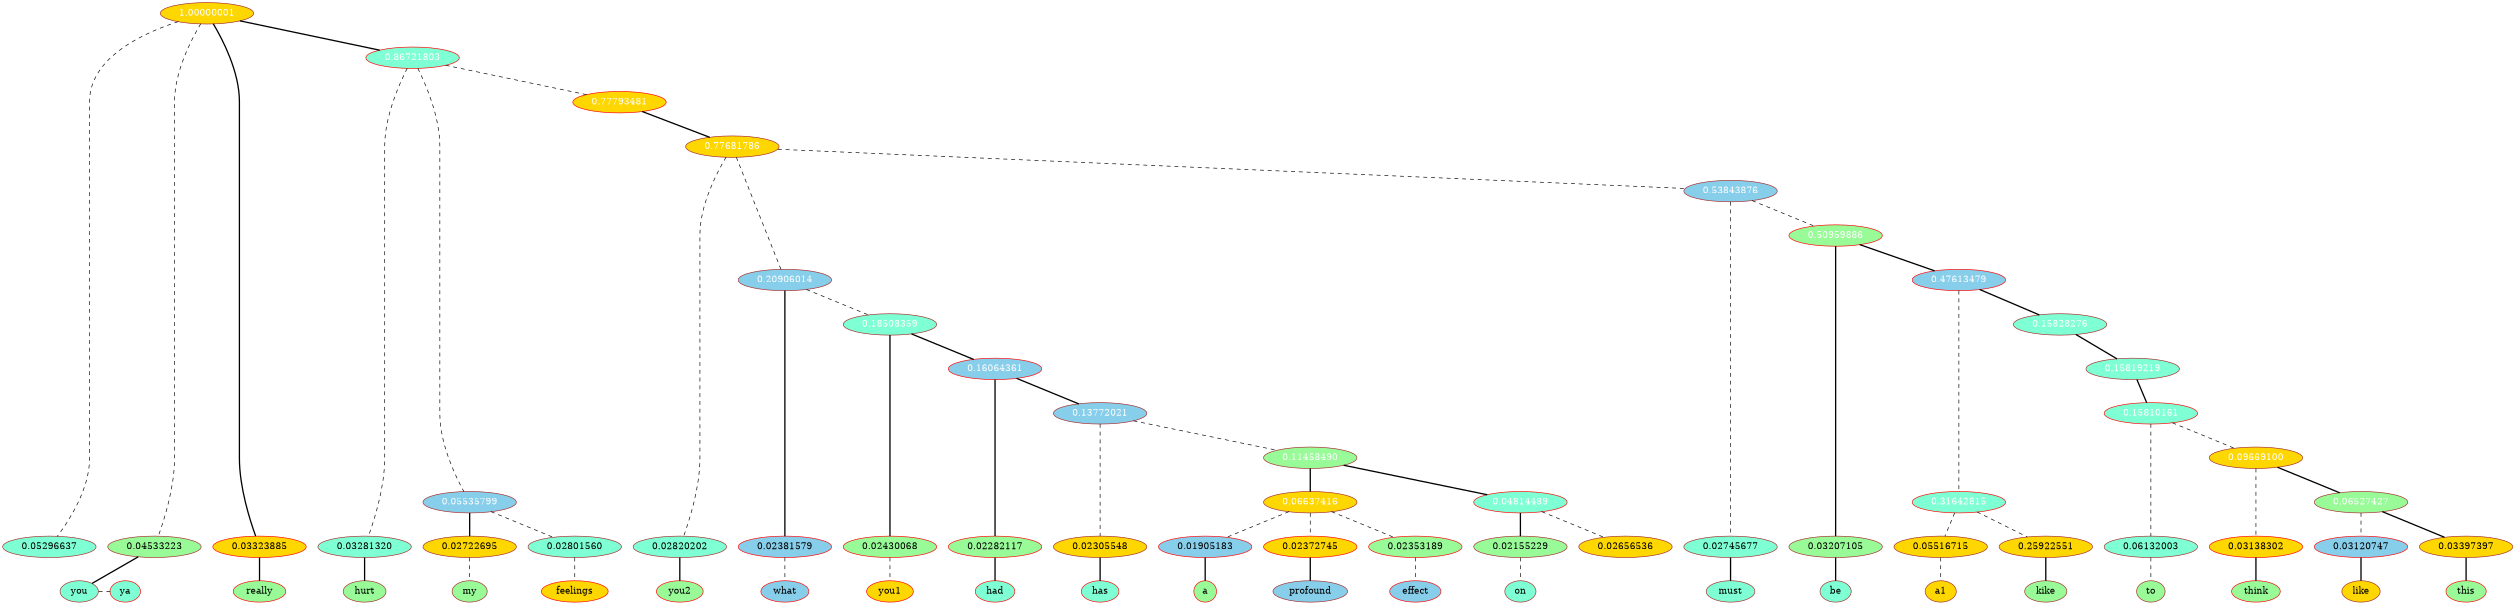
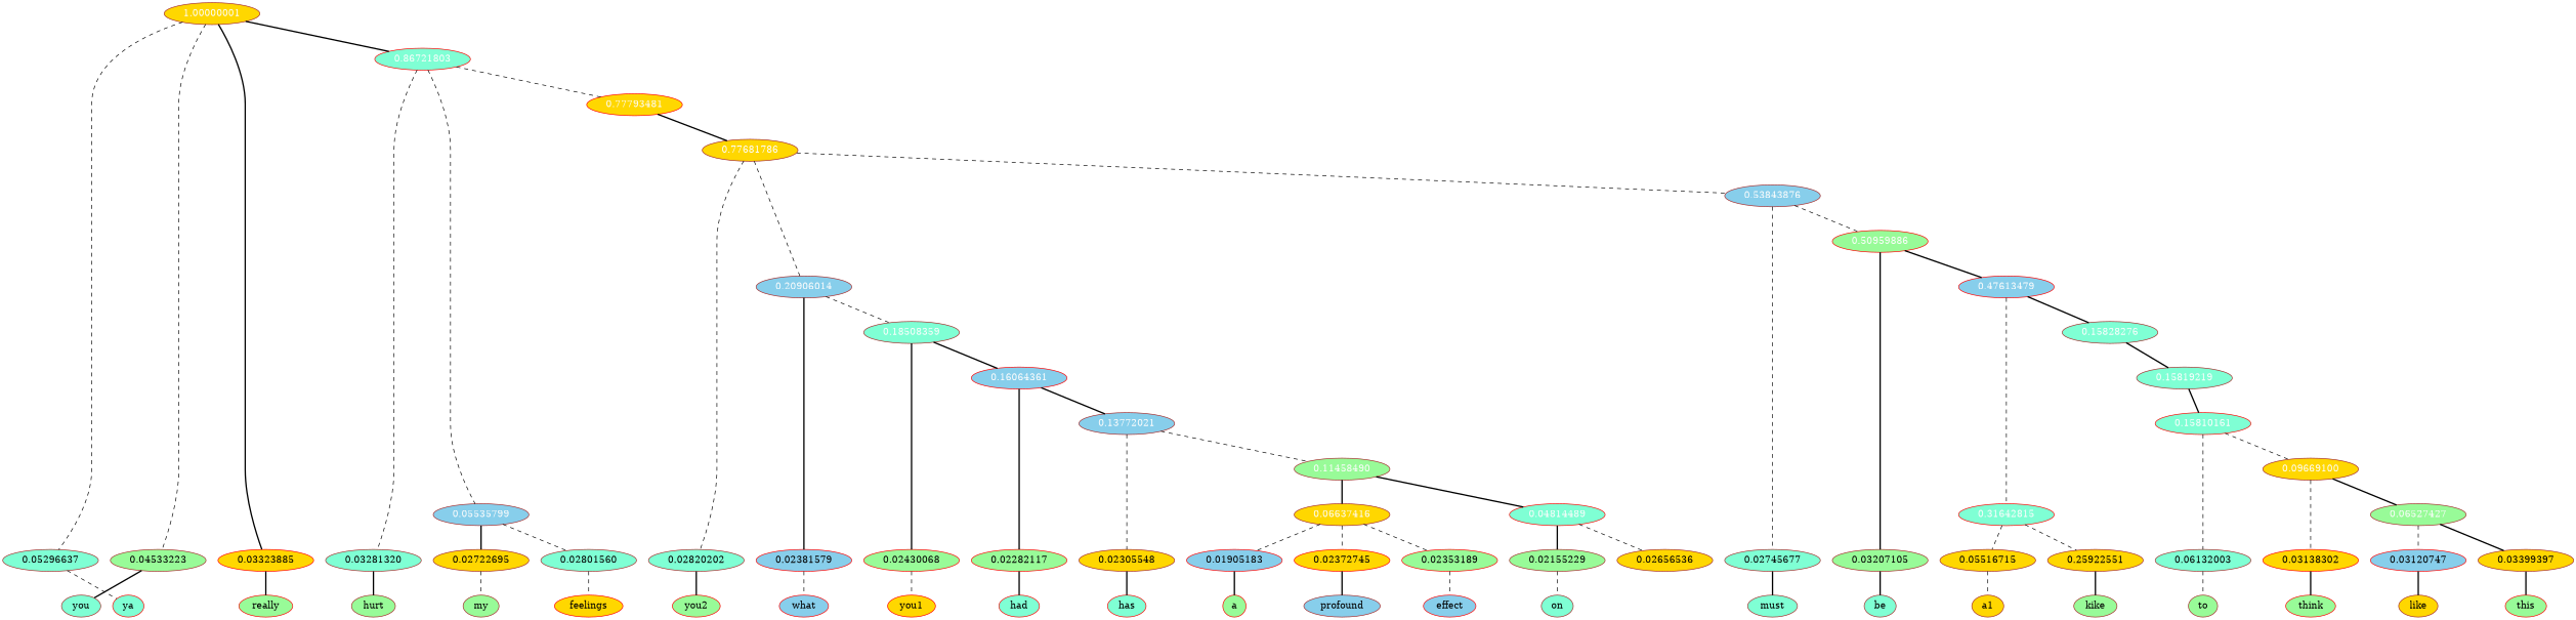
  graph {
    node [color=brown fillcolor=aquamarine format=png nodesep=0.001 ordering=out overlap_scaling=0.01 ranksep=0.001 style=filled fontcolor=black]
    edge [style=dashed]
    n1 [color=red height=0.15 label=ya style="filled,solid" width=0.15 fontcolor=""]
    n2 [height=0.15 label=you style="filled,solid" width=0.15 fontcolor=""]
    n3 [color=red fillcolor=palegreen height=0.15 label=really style="filled,solid" width=0.15 fontcolor=""]
    n4 [fillcolor=palegreen height=0.15 label=hurt style="filled,solid" width=0.15 fontcolor=""]
    n5 [fillcolor=palegreen height=0.15 label=my style="filled,solid" width=0.15 fontcolor=""]
    n6 [color=red fillcolor=gold height=0.15 label=feelings style="filled,solid" width=0.15 fontcolor=""]
    n7 [color=red fillcolor=skyblue height=0.15 label=what style="filled,solid" width=0.15 fontcolor=""]
    n8 [color=red fillcolor=gold height=0.15 label=you1 style="filled,solid" width=0.15 fontcolor=""]
    n9 [color=red height=0.15 label=had style="filled,solid" width=0.15 fontcolor=""]
    n10 [color=red height=0.15 label=has style="filled,solid" width=0.15 fontcolor=""]
    n11 [color=red fillcolor=palegreen height=0.15 label=a style="filled,solid" width=0.15 fontcolor=""]
    n12 [fillcolor=skyblue height=0.15 label=profound style="filled,solid" width=0.15 fontcolor=""]
    n13 [color=red fillcolor=skyblue height=0.15 label=effect style="filled,solid" width=0.15 fontcolor=""]
    n14 [height=0.15 label=on style="filled,solid" width=0.15 fontcolor=""]
    n15 [color=red fillcolor=palegreen height=0.15 label=you2 style="filled,solid" width=0.15 fontcolor=""]
    n16 [height=0.15 label=must style="filled,solid" width=0.15 fontcolor=""]
    n17 [height=0.15 label=be style="filled,solid" width=0.15 fontcolor=""]
    n18 [fillcolor=gold height=0.15 label=a1 style="filled,solid" width=0.15 fontcolor=""]
    n19 [fillcolor=palegreen height=0.15 label=kike style="filled,solid" width=0.15 fontcolor=""]
    n20 [fillcolor=palegreen height=0.15 label=to style="filled,solid" width=0.15 fontcolor=""]
    n21 [color=red fillcolor=palegreen height=0.15 label=think style="filled,solid" width=0.15 fontcolor=""]
    n22 [fillcolor=gold height=0.15 label=like style="filled,solid" width=0.15 fontcolor=""]
    n23 [color=red fillcolor=palegreen height=0.15 label=this style="filled,solid" width=0.15 fontcolor=""]
    n24 [height=0.15 label=0.05296637 width=0.15]
    n25 [fillcolor=palegreen height=0.15 label=0.04533223 width=0.15]
    n26 [color=red fillcolor=gold height=0.15 label=0.03323885 width=0.15]
    n27 [height=0.15 label=0.03281320 width=0.15]
    n28 [fillcolor=gold height=0.15 label=0.02722695 width=0.15]
    n29 [height=0.15 label=0.02801560 width=0.15]
    n30 [color=red fillcolor=skyblue height=0.15 label=0.02381579 width=0.15]
    n31 [color=red fillcolor=palegreen height=0.15 label=0.02430068 width=0.15]
    n32 [color=red fillcolor=palegreen height=0.15 label=0.02282117 width=0.15]
    n33 [fillcolor=gold height=0.15 label=0.02305548 width=0.15]
    n34 [color=red fillcolor=skyblue height=0.15 label=0.01905183 width=0.15]
    n35 [color=red fillcolor=gold height=0.15 label=0.02372745 width=0.15]
    n36 [color=red fillcolor=palegreen height=0.15 label=0.02353189 width=0.15]
    n37 [fillcolor=palegreen height=0.15 label=0.02155229 width=0.15]
    n38 [fillcolor=gold height=0.15 label=0.02656536 width=0.15]
    n39 [height=0.15 label=0.02820202 width=0.15]
    n40 [height=0.15 label=0.02745677 width=0.15]
    n41 [fillcolor=palegreen height=0.15 label=0.03207105 width=0.15]
    n42 [fillcolor=gold height=0.15 label=0.05516715 width=0.15]
    n43 [fillcolor=gold height=0.15 label=0.25922551 width=0.15]
    n44 [height=0.15 label=0.06132003 width=0.15]
    n45 [color=red fillcolor=gold height=0.15 label=0.03138302 width=0.15]
    n46 [color=red fillcolor=skyblue height=0.15 label=0.03120747 width=0.15]
-   n47 [fillcolor=gold height=0.15 label=0.03397397 width=0.15]
+   n47 [fillcolor=gold height=0.15 label=0.03399397 width=0.15]
    n48 [fillcolor=gold fontcolor=grey99 height=0.15 label=1.00000001 width=0.15]
    n49 [color=red fontcolor=grey99 height=0.15 label=0.86721803 width=0.15]
    n50 [fillcolor=skyblue fontcolor=grey99 height=0.15 label=0.05535799 width=0.15]
    n51 [color=red fillcolor=gold fontcolor=grey99 height=0.15 label=0.77793481 width=0.15]
    n52 [fillcolor=gold fontcolor=grey99 height=0.15 label=0.77681786 width=0.15]
    n53 [fillcolor=skyblue fontcolor=grey99 height=0.15 label=0.20906014 width=0.15]
    n54 [fillcolor=skyblue fontcolor=grey99 height=0.15 label=0.53843876 width=0.15]
    n55 [fontcolor=grey99 height=0.15 label=0.18508359 width=0.15]
    n56 [color=red fillcolor=palegreen fontcolor=grey99 height=0.15 label=0.50959886 width=0.15]
    n57 [color=red fillcolor=skyblue fontcolor=grey99 height=0.15 label=0.16064361 width=0.15]
    n58 [color=red fillcolor=skyblue fontcolor=grey99 height=0.15 label=0.47613479 width=0.15]
    n59 [fillcolor=skyblue fontcolor=grey99 height=0.15 label=0.13772021 width=0.15]
    n60 [color=red fontcolor=grey99 height=0.15 label=0.31642815 width=0.15]
    n61 [fontcolor=grey99 height=0.15 label=0.15828276 width=0.15]
    n62 [fillcolor=palegreen fontcolor=grey99 height=0.15 label=0.11458490 width=0.15]
    n63 [fontcolor=grey99 height=0.15 label=0.15819219 width=0.15]
    n64 [fillcolor=gold fontcolor=grey99 height=0.15 label=0.06637416 width=0.15]
    n65 [color=red fontcolor=grey99 height=0.15 label=0.04814489 width=0.15]
    n66 [color=red fontcolor=grey99 height=0.15 label=0.15810161 width=0.15]
    n67 [fillcolor=gold fontcolor=grey99 height=0.15 label=0.09669100 width=0.15]
    n68 [fillcolor=palegreen fontcolor=grey99 height=0.15 label=0.06527427 width=0.15]
    subgraph sub_1 {
      rank=same
      n1
      n2
      n3
      n4
      n5
      n6
      n7
      n8
      n9
      n10
      n11
      n12
      n13
      n14
      n15
      n16
      n17
      n18
      n19
      n20
      n21
      n22
      n23
    }
    subgraph sub_2 {
      rank=same
      n24
      n25
      n26
      n27
      n28
      n29
      n30
      n31
      n32
      n33
      n34
      n35
      n36
      n37
      n38
      n39
      n40
      n41
      n42
      n43
      n44
      n45
      n46
      n47
    }
-   n2 -- n1
+   n24 -- n1
    n25 -- n2 [style=bold]
    n26 -- n3 [style=bold]
    n27 -- n4 [style=bold]
    n28 -- n5
    n29 -- n6
    n30 -- n7
    n31 -- n8
    n32 -- n9 [style=bold]
    n33 -- n10 [style=bold]
    n34 -- n11 [style=bold]
    n35 -- n12 [style=bold]
    n36 -- n13
    n37 -- n14
    n39 -- n15 [style=bold]
    n40 -- n16 [style=bold]
    n41 -- n17 [style=bold]
    n42 -- n18
    n43 -- n19 [style=bold]
    n44 -- n20
    n45 -- n21 [style=bold]
    n46 -- n22 [style=bold]
    n47 -- n23 [style=bold]
    n48 -- n24
    n48 -- n25
    n48 -- n26 [style=bold]
    n48 -- n49 [style=bold]
    n49 -- n27
    n49 -- n50
    n49 -- n51
    n50 -- n28 [style=bold]
    n50 -- n29
    n51 -- n52 [style=bold]
    n52 -- n39
    n52 -- n53
    n52 -- n54
    n53 -- n30 [style=bold]
    n53 -- n55
    n54 -- n40
    n54 -- n56
    n55 -- n31 [style=bold]
    n55 -- n57 [style=bold]
    n56 -- n41 [style=bold]
    n56 -- n58 [style=bold]
    n57 -- n32 [style=bold]
    n57 -- n59 [style=bold]
    n58 -- n60
    n58 -- n61 [style=bold]
    n59 -- n33
    n59 -- n62
    n60 -- n42
    n60 -- n43
    n61 -- n63 [style=bold]
    n62 -- n64 [style=bold]
    n62 -- n65 [style=bold]
    n63 -- n66 [style=bold]
    n64 -- n34
    n64 -- n35
    n64 -- n36
    n65 -- n37 [style=bold]
    n65 -- n38
    n66 -- n44
    n66 -- n67
    n67 -- n45
    n67 -- n68 [style=bold]
    n68 -- n46
    n68 -- n47 [style=bold]
  }
